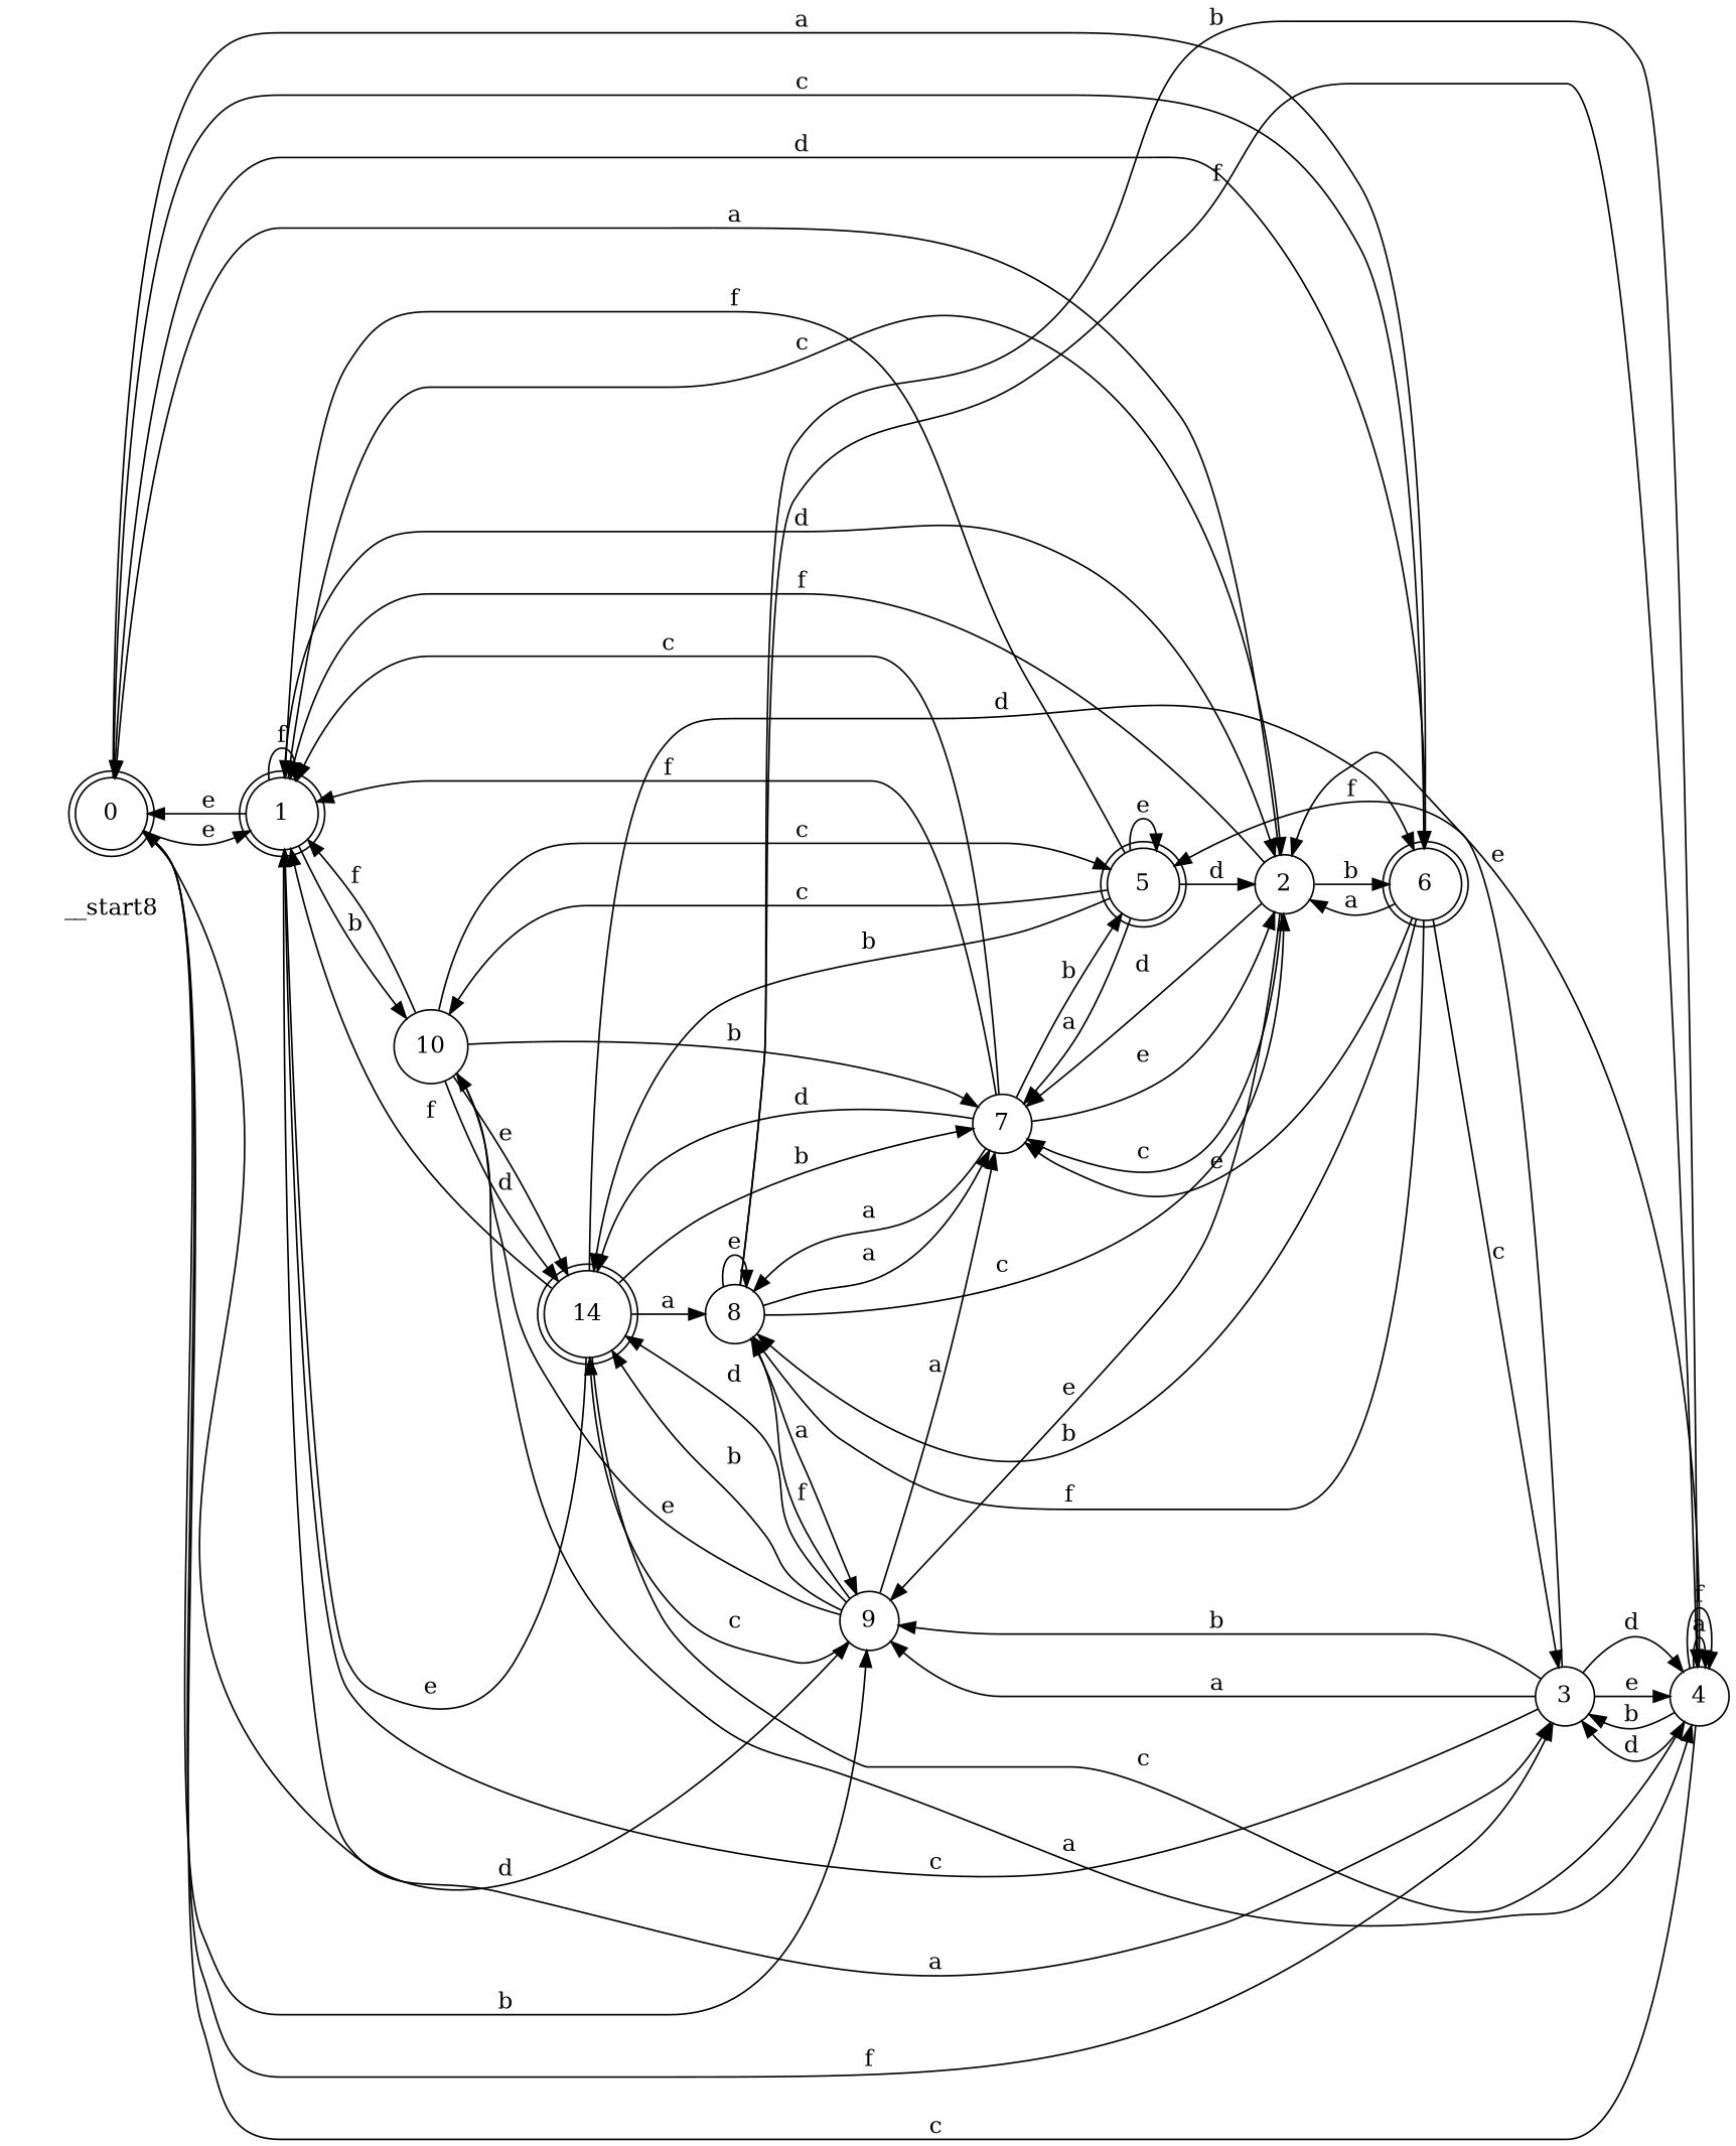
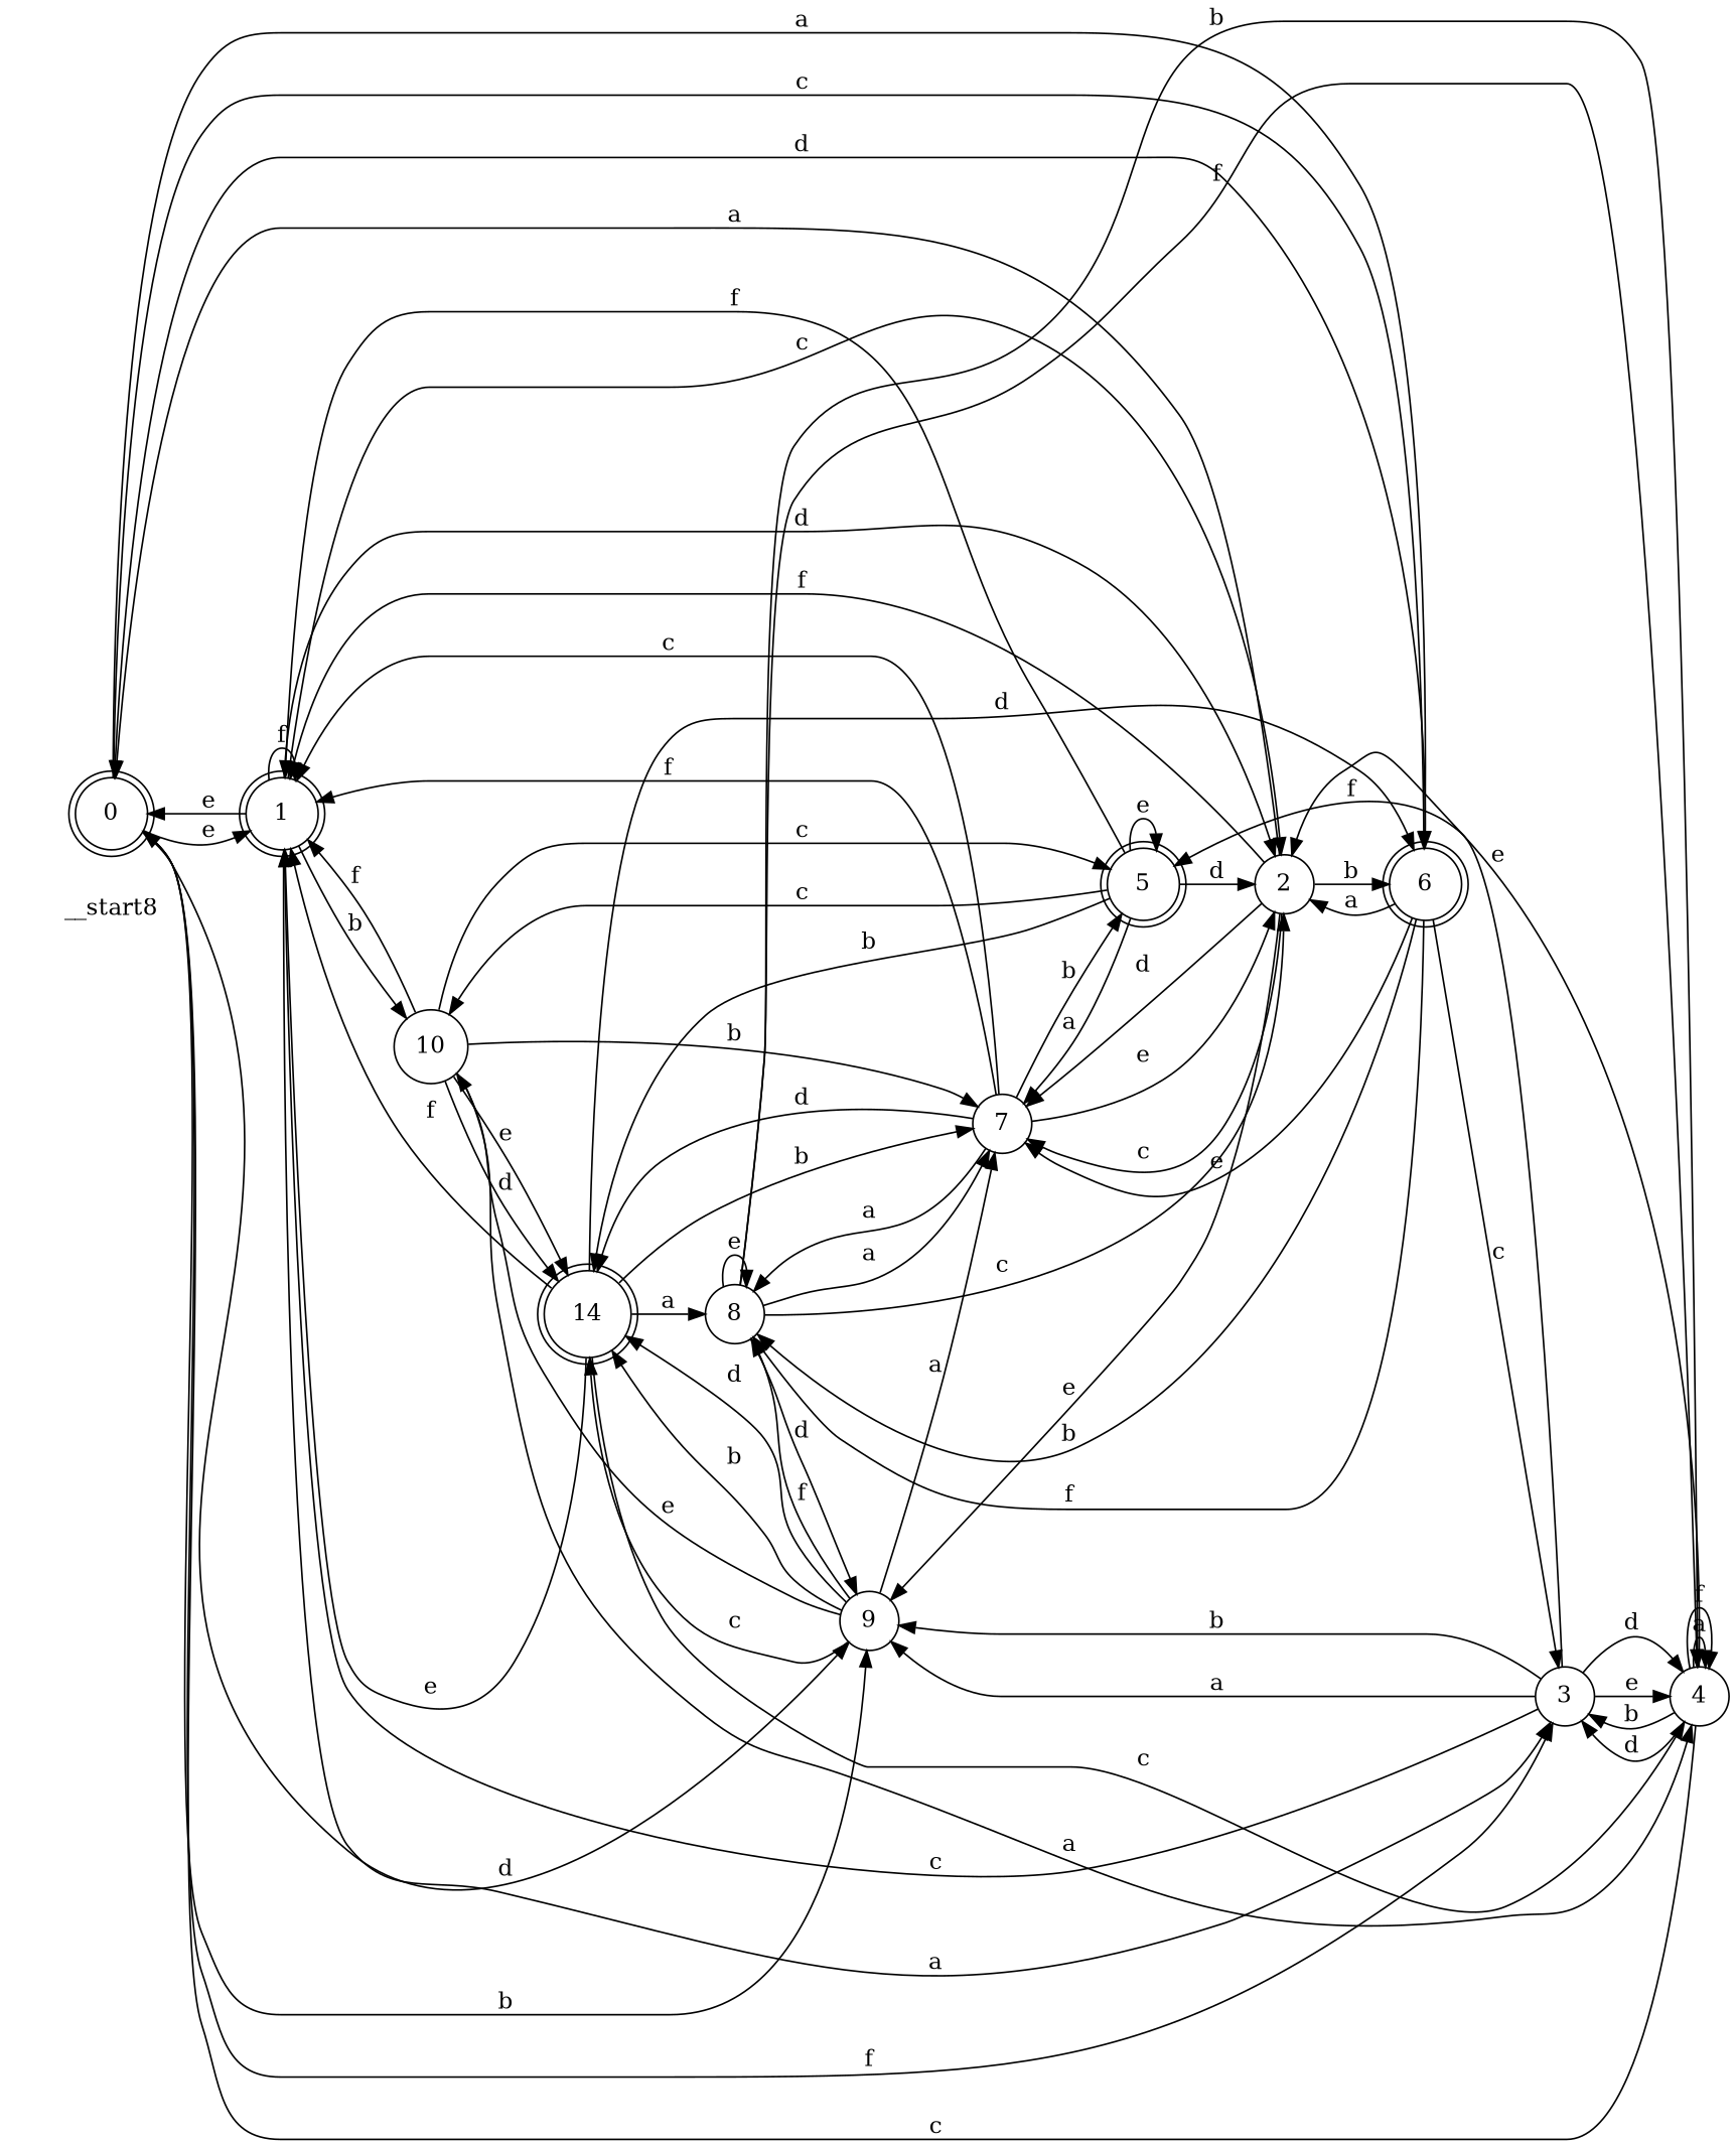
  digraph {
    rankdir=LR
    node [shape=circle color=black fillcolor=white style=filled]
    n1 [label=__start8 shape=none color="" fillcolor="" style=""]
    n2 [label=0 shape=doublecircle style="rounded,filled"]
    n3 [label=1 shape=doublecircle style="rounded,filled"]
    n4 [label=3]
    n5 [label=6 shape=doublecircle style="rounded,filled"]
    n6 [label=9]
    n7 [label=2]
    n8 [label=10]
    n9 [label=4]
    n10 [label=5 shape=doublecircle style="rounded,filled"]
    n11 [label=7]
    n12 [label=8]
    n13 [label=14 shape=doublecircle style="rounded,filled"]
    n2 -> n3 [label=e]
    n2 -> n4 [label=f]
    n2 -> n5 [label=a]
    n2 -> n5 [label=c]
    n2 -> n6 [label=b]
    n2 -> n6 [label=d]
    n3 -> n2 [label=e]
    n3 -> n3 [label=f]
    n3 -> n4 [label=a]
    n3 -> n7 [label=c]
    n3 -> n7 [label=d]
    n3 -> n8 [label=b]
    n4 -> n3 [label=c]
    n4 -> n6 [label=a]
    n4 -> n6 [label=b]
    n4 -> n9 [label=d]
    n4 -> n9 [label=e]
    n4 -> n10 [label=f]
    n5 -> n2 [label=d]
    n5 -> n4 [label=c]
    n5 -> n7 [label=a]
    n5 -> n11 [label=e]
    n5 -> n12 [label=b]
    n5 -> n12 [label=f]
    n6 -> n8 [label=e]
    n6 -> n11 [label=a]
    n6 -> n12 [label=f]
    n6 -> n13 [label=b]
    n6 -> n13 [label=c]
    n6 -> n13 [label=d]
    n7 -> n2 [label=a]
    n7 -> n3 [label=f]
    n7 -> n5 [label=b]
    n7 -> n6 [label=e]
    n7 -> n11 [label=c]
    n7 -> n11 [label=d]
    n8 -> n3 [label=f]
    n8 -> n9 [label=a]
    n8 -> n10 [label=c]
    n8 -> n11 [label=b]
    n8 -> n13 [label=d]
    n8 -> n13 [label=e]
    n9 -> n2 [label=c]
    n9 -> n4 [label=b]
    n9 -> n4 [label=d]
    n9 -> n7 [label=e]
    n9 -> n9 [label=a]
    n9 -> n9 [label=f]
    n10 -> n3 [label=f]
    n10 -> n7 [label=d]
    n10 -> n8 [label=c]
    n10 -> n10 [label=e]
    n10 -> n11 [label=a]
    n10 -> n13 [label=b]
    n11 -> n3 [label=c]
    n11 -> n3 [label=f]
    n11 -> n7 [label=e]
    n11 -> n10 [label=b]
    n11 -> n12 [label=a]
    n11 -> n13 [label=d]
-   n12 -> n6 [label=a]
+   n12 -> n6 [label=d]
    n12 -> n7 [label=c]
    n12 -> n9 [label=b]
    n12 -> n9 [label=f]
    n12 -> n11 [label=a]
    n12 -> n12 [label=e]
    n13 -> n3 [label=e]
    n13 -> n3 [label=f]
    n13 -> n5 [label=d]
    n13 -> n9 [label=c]
    n13 -> n11 [label=b]
    n13 -> n12 [label=a]
  }
